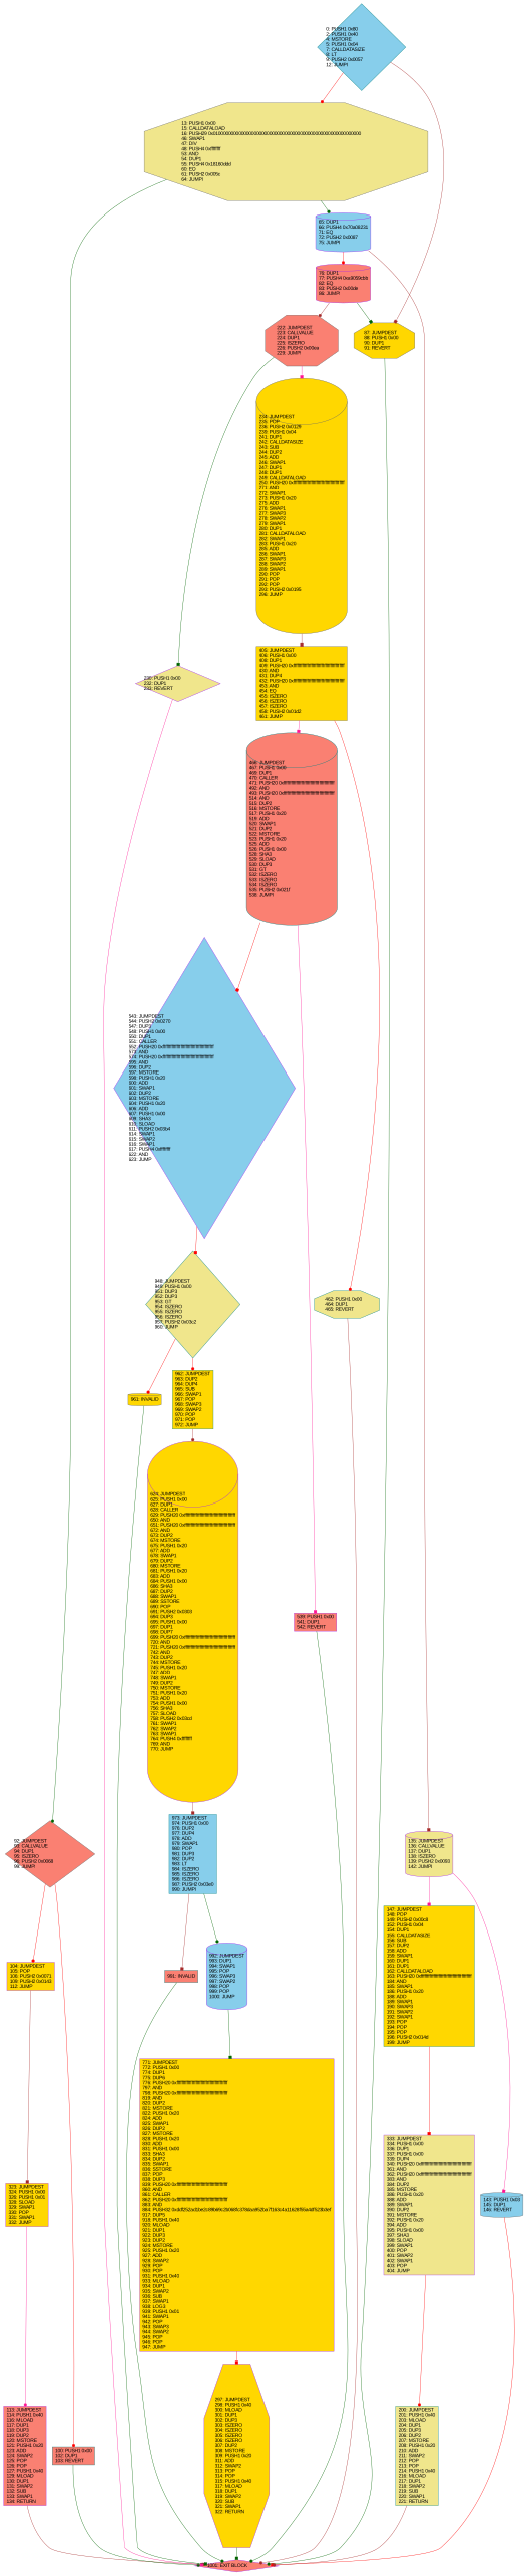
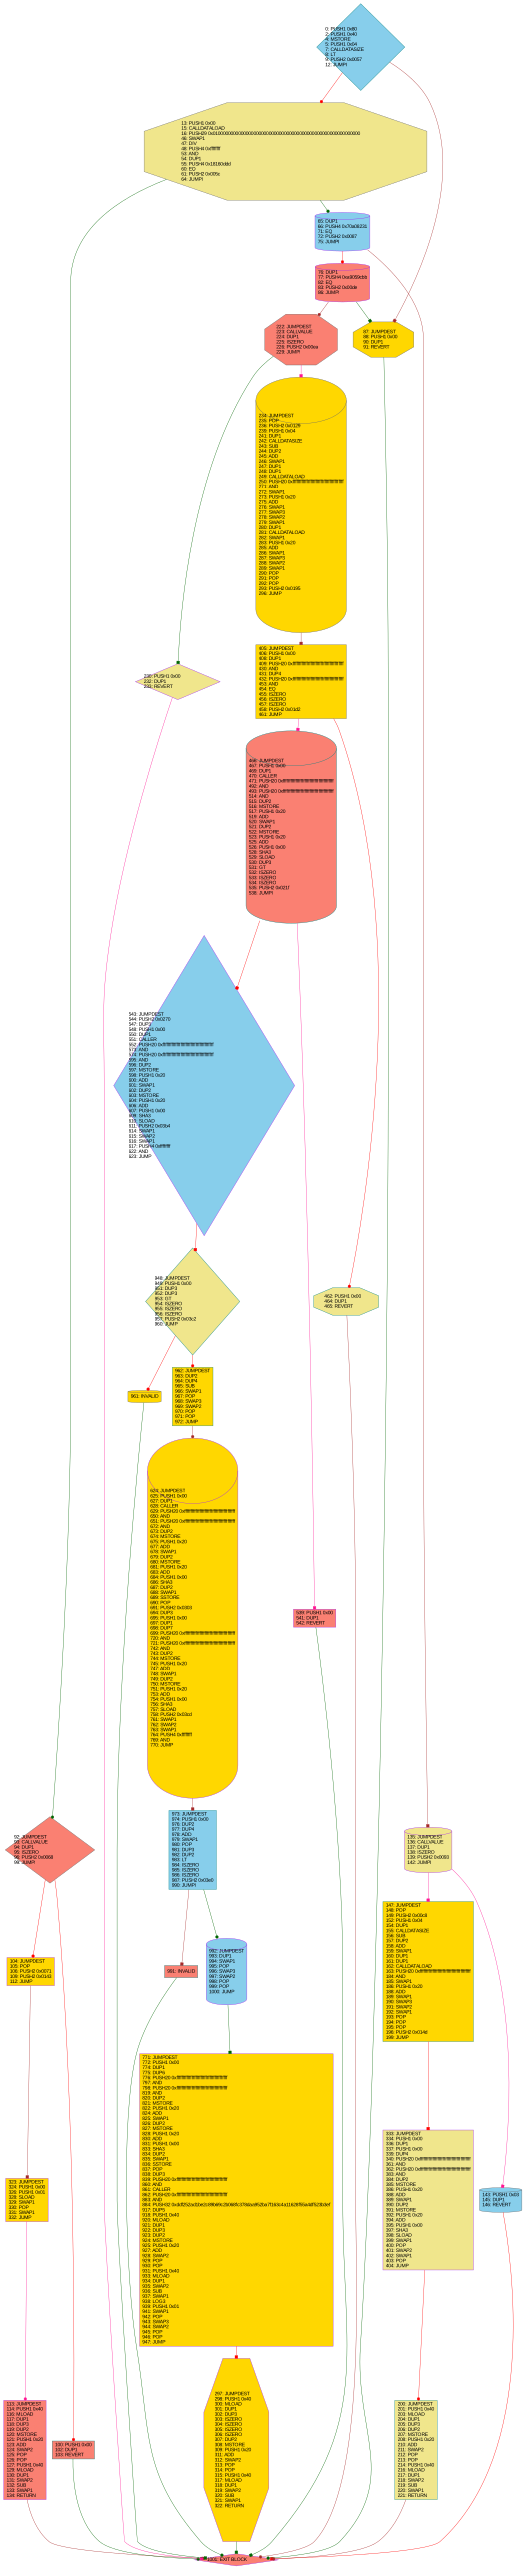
  digraph {
    rankdir=UD
    node [color=purple fillcolor=gold fontcolor=black fontname=arial shape=box style=filled]
    edge [arrowhead=box color=red]
    n1 [fillcolor=salmon label="113: JUMPDEST\l114: PUSH1 0x40\l116: MLOAD\l117: DUP1\l118: DUP3\l119: DUP2\l120: MSTORE\l121: PUSH1 0x20\l123: ADD\l124: SWAP2\l125: POP\l126: POP\l127: PUSH1 0x40\l129: MLOAD\l130: DUP1\l131: SWAP2\l132: SUB\l133: SWAP1\l134: RETURN\l"]
    n2 [fillcolor=salmon label="1001: EXIT BLOCK\l" shape=diamond]
    n3 [fillcolor=skyblue label="65: DUP1\l66: PUSH4 0x70a08231\l71: EQ\l72: PUSH2 0x0087\l75: JUMPI\l" shape=cylinder]
    n4 [fillcolor=khaki label="135: JUMPDEST\l136: CALLVALUE\l137: DUP1\l138: ISZERO\l139: PUSH2 0x0093\l142: JUMPI\l" shape=cylinder]
    n5 [fillcolor=salmon label="76: DUP1\l77: PUSH4 0xa9059cbb\l82: EQ\l83: PUSH2 0x00de\l86: JUMPI\l" shape=cylinder]
    n6 [color=teal label="147: JUMPDEST\l148: POP\l149: PUSH2 0x00c8\l152: PUSH1 0x04\l154: DUP1\l155: CALLDATASIZE\l156: SUB\l157: DUP2\l158: ADD\l159: SWAP1\l160: DUP1\l161: DUP1\l162: CALLDATALOAD\l163: PUSH20 0xffffffffffffffffffffffffffffffffffffffff\l184: AND\l185: SWAP1\l186: PUSH1 0x20\l188: ADD\l189: SWAP1\l190: SWAP3\l191: SWAP2\l192: SWAP1\l193: POP\l194: POP\l195: POP\l196: PUSH2 0x014d\l199: JUMP\l"]
    n7 [color=gray40 fillcolor=skyblue label="143: PUSH1 0x03\l145: DUP1\l146: REVERT\l" shape=cylinder]
    n8 [color=gray40 label="87: JUMPDEST\l88: PUSH1 0x00\l90: DUP1\l91: REVERT\l" shape=octagon]
    n9 [color=gray40 fillcolor=salmon label="222: JUMPDEST\l223: CALLVALUE\l224: DUP1\l225: ISZERO\l226: PUSH2 0x00ea\l229: JUMPI\l" shape=octagon]
    n10 [color=teal fillcolor=salmon label="100: PUSH1 0x00\l102: DUP1\l103: REVERT\l"]
    n11 [fillcolor=khaki label="230: PUSH1 0x00\l232: DUP1\l233: REVERT\l" shape=diamond]
    n12 [color=teal fillcolor=khaki label="948: JUMPDEST\l949: PUSH1 0x00\l951: DUP3\l952: DUP3\l953: GT\l954: ISZERO\l955: ISZERO\l956: ISZERO\l957: PUSH2 0x03c2\l960: JUMPI\l" shape=diamond]
    n13 [color=teal label="962: JUMPDEST\l963: DUP2\l964: DUP4\l965: SUB\l966: SWAP1\l967: POP\l968: SWAP3\l969: SWAP2\l970: POP\l971: POP\l972: JUMP\l"]
    n14 [color=gray40 label="961: INVALID\l" shape=cylinder]
    n15 [label="624: JUMPDEST\l625: PUSH1 0x00\l627: DUP1\l628: CALLER\l629: PUSH20 0xffffffffffffffffffffffffffffffffffffffff\l650: AND\l651: PUSH20 0xffffffffffffffffffffffffffffffffffffffff\l672: AND\l673: DUP2\l674: MSTORE\l675: PUSH1 0x20\l677: ADD\l678: SWAP1\l679: DUP2\l680: MSTORE\l681: PUSH1 0x20\l683: ADD\l684: PUSH1 0x00\l686: SHA3\l687: DUP2\l688: SWAP1\l689: SSTORE\l690: POP\l691: PUSH2 0x0303\l694: DUP3\l695: PUSH1 0x00\l697: DUP1\l698: DUP7\l699: PUSH20 0xffffffffffffffffffffffffffffffffffffffff\l720: AND\l721: PUSH20 0xffffffffffffffffffffffffffffffffffffffff\l742: AND\l743: DUP2\l744: MSTORE\l745: PUSH1 0x20\l747: ADD\l748: SWAP1\l749: DUP2\l750: MSTORE\l751: PUSH1 0x20\l753: ADD\l754: PUSH1 0x00\l756: SHA3\l757: SLOAD\l758: PUSH2 0x03cd\l761: SWAP1\l762: SWAP2\l763: SWAP1\l764: PUSH4 0xffffffff\l769: AND\l770: JUMP\l" shape=cylinder]
    n16 [color=gray40 label="234: JUMPDEST\l235: POP\l236: PUSH2 0x0129\l239: PUSH1 0x04\l241: DUP1\l242: CALLDATASIZE\l243: SUB\l244: DUP2\l245: ADD\l246: SWAP1\l247: DUP1\l248: DUP1\l249: CALLDATALOAD\l250: PUSH20 0xffffffffffffffffffffffffffffffffffffffff\l271: AND\l272: SWAP1\l273: PUSH1 0x20\l275: ADD\l276: SWAP1\l277: SWAP3\l278: SWAP2\l279: SWAP1\l280: DUP1\l281: CALLDATALOAD\l282: SWAP1\l283: PUSH1 0x20\l285: ADD\l286: SWAP1\l287: SWAP3\l288: SWAP2\l289: SWAP1\l290: POP\l291: POP\l292: POP\l293: PUSH2 0x0195\l296: JUMP\l" shape=cylinder]
    n17 [color=gray40 label="405: JUMPDEST\l406: PUSH1 0x00\l408: DUP1\l409: PUSH20 0xffffffffffffffffffffffffffffffffffffffff\l430: AND\l431: DUP4\l432: PUSH20 0xffffffffffffffffffffffffffffffffffffffff\l453: AND\l454: EQ\l455: ISZERO\l456: ISZERO\l457: ISZERO\l458: PUSH2 0x01d2\l461: JUMPI\l"]
    n18 [color=teal fillcolor=khaki label="462: PUSH1 0x00\l464: DUP1\l465: REVERT\l" shape=octagon]
    n19 [color=teal fillcolor=salmon label="466: JUMPDEST\l467: PUSH1 0x00\l469: DUP1\l470: CALLER\l471: PUSH20 0xffffffffffffffffffffffffffffffffffffffff\l492: AND\l493: PUSH20 0xffffffffffffffffffffffffffffffffffffffff\l514: AND\l515: DUP2\l516: MSTORE\l517: PUSH1 0x20\l519: ADD\l520: SWAP1\l521: DUP2\l522: MSTORE\l523: PUSH1 0x20\l525: ADD\l526: PUSH1 0x00\l528: SHA3\l529: SLOAD\l530: DUP3\l531: GT\l532: ISZERO\l533: ISZERO\l534: ISZERO\l535: PUSH2 0x021f\l538: JUMPI\l" shape=cylinder]
    n20 [fillcolor=khaki label="333: JUMPDEST\l334: PUSH1 0x00\l336: DUP1\l337: PUSH1 0x00\l339: DUP4\l340: PUSH20 0xffffffffffffffffffffffffffffffffffffffff\l361: AND\l362: PUSH20 0xffffffffffffffffffffffffffffffffffffffff\l383: AND\l384: DUP2\l385: MSTORE\l386: PUSH1 0x20\l388: ADD\l389: SWAP1\l390: DUP2\l391: MSTORE\l392: PUSH1 0x20\l394: ADD\l395: PUSH1 0x00\l397: SHA3\l398: SLOAD\l399: SWAP1\l400: POP\l401: SWAP2\l402: SWAP1\l403: POP\l404: JUMP\l"]
    n21 [color=teal fillcolor=khaki label="200: JUMPDEST\l201: PUSH1 0x40\l203: MLOAD\l204: DUP1\l205: DUP3\l206: DUP2\l207: MSTORE\l208: PUSH1 0x20\l210: ADD\l211: SWAP2\l212: POP\l213: POP\l214: PUSH1 0x40\l216: MLOAD\l217: DUP1\l218: SWAP2\l219: SUB\l220: SWAP1\l221: RETURN\l"]
    n22 [fillcolor=skyblue label="543: JUMPDEST\l544: PUSH2 0x0270\l547: DUP3\l548: PUSH1 0x00\l550: DUP1\l551: CALLER\l552: PUSH20 0xffffffffffffffffffffffffffffffffffffffff\l573: AND\l574: PUSH20 0xffffffffffffffffffffffffffffffffffffffff\l595: AND\l596: DUP2\l597: MSTORE\l598: PUSH1 0x20\l600: ADD\l601: SWAP1\l602: DUP2\l603: MSTORE\l604: PUSH1 0x20\l606: ADD\l607: PUSH1 0x00\l609: SHA3\l610: SLOAD\l611: PUSH2 0x03b4\l614: SWAP1\l615: SWAP2\l616: SWAP1\l617: PUSH4 0xffffffff\l622: AND\l623: JUMP\l" shape=diamond]
    n23 [fillcolor=salmon label="539: PUSH1 0x00\l541: DUP1\l542: REVERT\l"]
    n24 [label="297: JUMPDEST\l298: PUSH1 0x40\l300: MLOAD\l301: DUP1\l302: DUP3\l303: ISZERO\l304: ISZERO\l305: ISZERO\l306: ISZERO\l307: DUP2\l308: MSTORE\l309: PUSH1 0x20\l311: ADD\l312: SWAP2\l313: POP\l314: POP\l315: PUSH1 0x40\l317: MLOAD\l318: DUP1\l319: SWAP2\l320: SUB\l321: SWAP1\l322: RETURN\l" shape=octagon]
    n25 [label="323: JUMPDEST\l324: PUSH1 0x00\l326: PUSH1 0x01\l328: SLOAD\l329: SWAP1\l330: POP\l331: SWAP1\l332: JUMP\l"]
    n26 [color=teal fillcolor=skyblue label="973: JUMPDEST\l974: PUSH1 0x00\l976: DUP2\l977: DUP4\l978: ADD\l979: SWAP1\l980: POP\l981: DUP3\l982: DUP2\l983: LT\l984: ISZERO\l985: ISZERO\l986: ISZERO\l987: PUSH2 0x03e0\l990: JUMPI\l"]
    n27 [color=teal fillcolor=salmon label="991: INVALID\l"]
    n28 [fillcolor=skyblue label="992: JUMPDEST\l993: DUP1\l994: SWAP1\l995: POP\l996: SWAP3\l997: SWAP2\l998: POP\l999: POP\l1000: JUMP\l" shape=cylinder]
    n29 [label="771: JUMPDEST\l772: PUSH1 0x00\l774: DUP1\l775: DUP6\l776: PUSH20 0xffffffffffffffffffffffffffffffffffffffff\l797: AND\l798: PUSH20 0xffffffffffffffffffffffffffffffffffffffff\l819: AND\l820: DUP2\l821: MSTORE\l822: PUSH1 0x20\l824: ADD\l825: SWAP1\l826: DUP2\l827: MSTORE\l828: PUSH1 0x20\l830: ADD\l831: PUSH1 0x00\l833: SHA3\l834: DUP2\l835: SWAP1\l836: SSTORE\l837: POP\l838: DUP3\l839: PUSH20 0xffffffffffffffffffffffffffffffffffffffff\l860: AND\l861: CALLER\l862: PUSH20 0xffffffffffffffffffffffffffffffffffffffff\l883: AND\l884: PUSH32 0xddf252ad1be2c89b69c2b068fc378daa952ba7f163c4a11628f55a4df523b3ef\l917: DUP5\l918: PUSH1 0x40\l920: MLOAD\l921: DUP1\l922: DUP3\l923: DUP2\l924: MSTORE\l925: PUSH1 0x20\l927: ADD\l928: SWAP2\l929: POP\l930: POP\l931: PUSH1 0x40\l933: MLOAD\l934: DUP1\l935: SWAP2\l936: SUB\l937: SWAP1\l938: LOG3\l939: PUSH1 0x01\l941: SWAP1\l942: POP\l943: SWAP3\l944: SWAP2\l945: POP\l946: POP\l947: JUMP\l"]
    n30 [color=gray40 fillcolor=salmon label="92: JUMPDEST\l93: CALLVALUE\l94: DUP1\l95: ISZERO\l96: PUSH2 0x0068\l99: JUMPI\l" shape=diamond]
    n31 [label="104: JUMPDEST\l105: POP\l106: PUSH2 0x0071\l109: PUSH2 0x0143\l112: JUMP\l"]
    n32 [color=gray40 fillcolor=khaki label="13: PUSH1 0x00\l15: CALLDATALOAD\l16: PUSH29 0x0100000000000000000000000000000000000000000000000000000000\l46: SWAP1\l47: DIV\l48: PUSH4 0xffffffff\l53: AND\l54: DUP1\l55: PUSH4 0x18160ddd\l60: EQ\l61: PUSH2 0x005c\l64: JUMPI\l" shape=octagon]
    n33 [color=teal fillcolor=skyblue label="0: PUSH1 0x80\l2: PUSH1 0x40\l4: MSTORE\l5: PUSH1 0x04\l7: CALLDATASIZE\l8: LT\l9: PUSH2 0x0057\l12: JUMPI\l" shape=diamond]
    n1 -> n2 [color=brown]
    n3 -> n4 [color=brown]
    n3 -> n5 [arrowhead=dot]
    n4 -> n6 [color=deeppink]
    n4 -> n7 [color=deeppink]
    n5 -> n8 [color=darkgreen]
    n5 -> n9 [arrowhead=dot color=brown]
    n6 -> n20
    n7 -> n2
    n8 -> n2 [arrowhead=dot color=darkgreen]
    n9 -> n11 [color=darkgreen]
    n9 -> n16 [color=deeppink]
    n10 -> n2 [arrowhead=dot color=darkgreen]
    n11 -> n2 [color=deeppink]
    n12 -> n13 [arrowhead=dot]
    n12 -> n14 [arrowhead=dot]
    n13 -> n15 [arrowhead=dot color=brown]
    n14 -> n2 [color=darkgreen]
    n15 -> n26 [color=brown]
    n16 -> n17 [color=brown]
    n17 -> n18 [arrowhead=dot]
    n17 -> n19 [color=deeppink]
    n18 -> n2 [arrowhead=dot color=brown]
    n19 -> n22
    n19 -> n23 [color=deeppink]
    n20 -> n21 [arrowhead=dot]
    n21 -> n2 [arrowhead=dot color=brown]
    n22 -> n12
-   n23 -> n2 [arrowhead=dot color=darkgreen]
+   n23 -> n2 [color=darkgreen]
    n24 -> n2 [color=darkgreen]
    n25 -> n1 [arrowhead=dot color=deeppink]
    n26 -> n27 [color=brown]
    n26 -> n28 [arrowhead=dot color=darkgreen]
    n27 -> n2 [arrowhead=dot color=darkgreen]
    n28 -> n29 [color=darkgreen]
    n29 -> n24
    n30 -> n10 [arrowhead=dot]
    n30 -> n31 [arrowhead=dot]
    n31 -> n25 [color=brown]
    n32 -> n3 [arrowhead=dot color=darkgreen]
    n32 -> n30 [arrowhead=dot color=darkgreen]
    n33 -> n8 [color=brown]
    n33 -> n32 [arrowhead=dot]
  }
